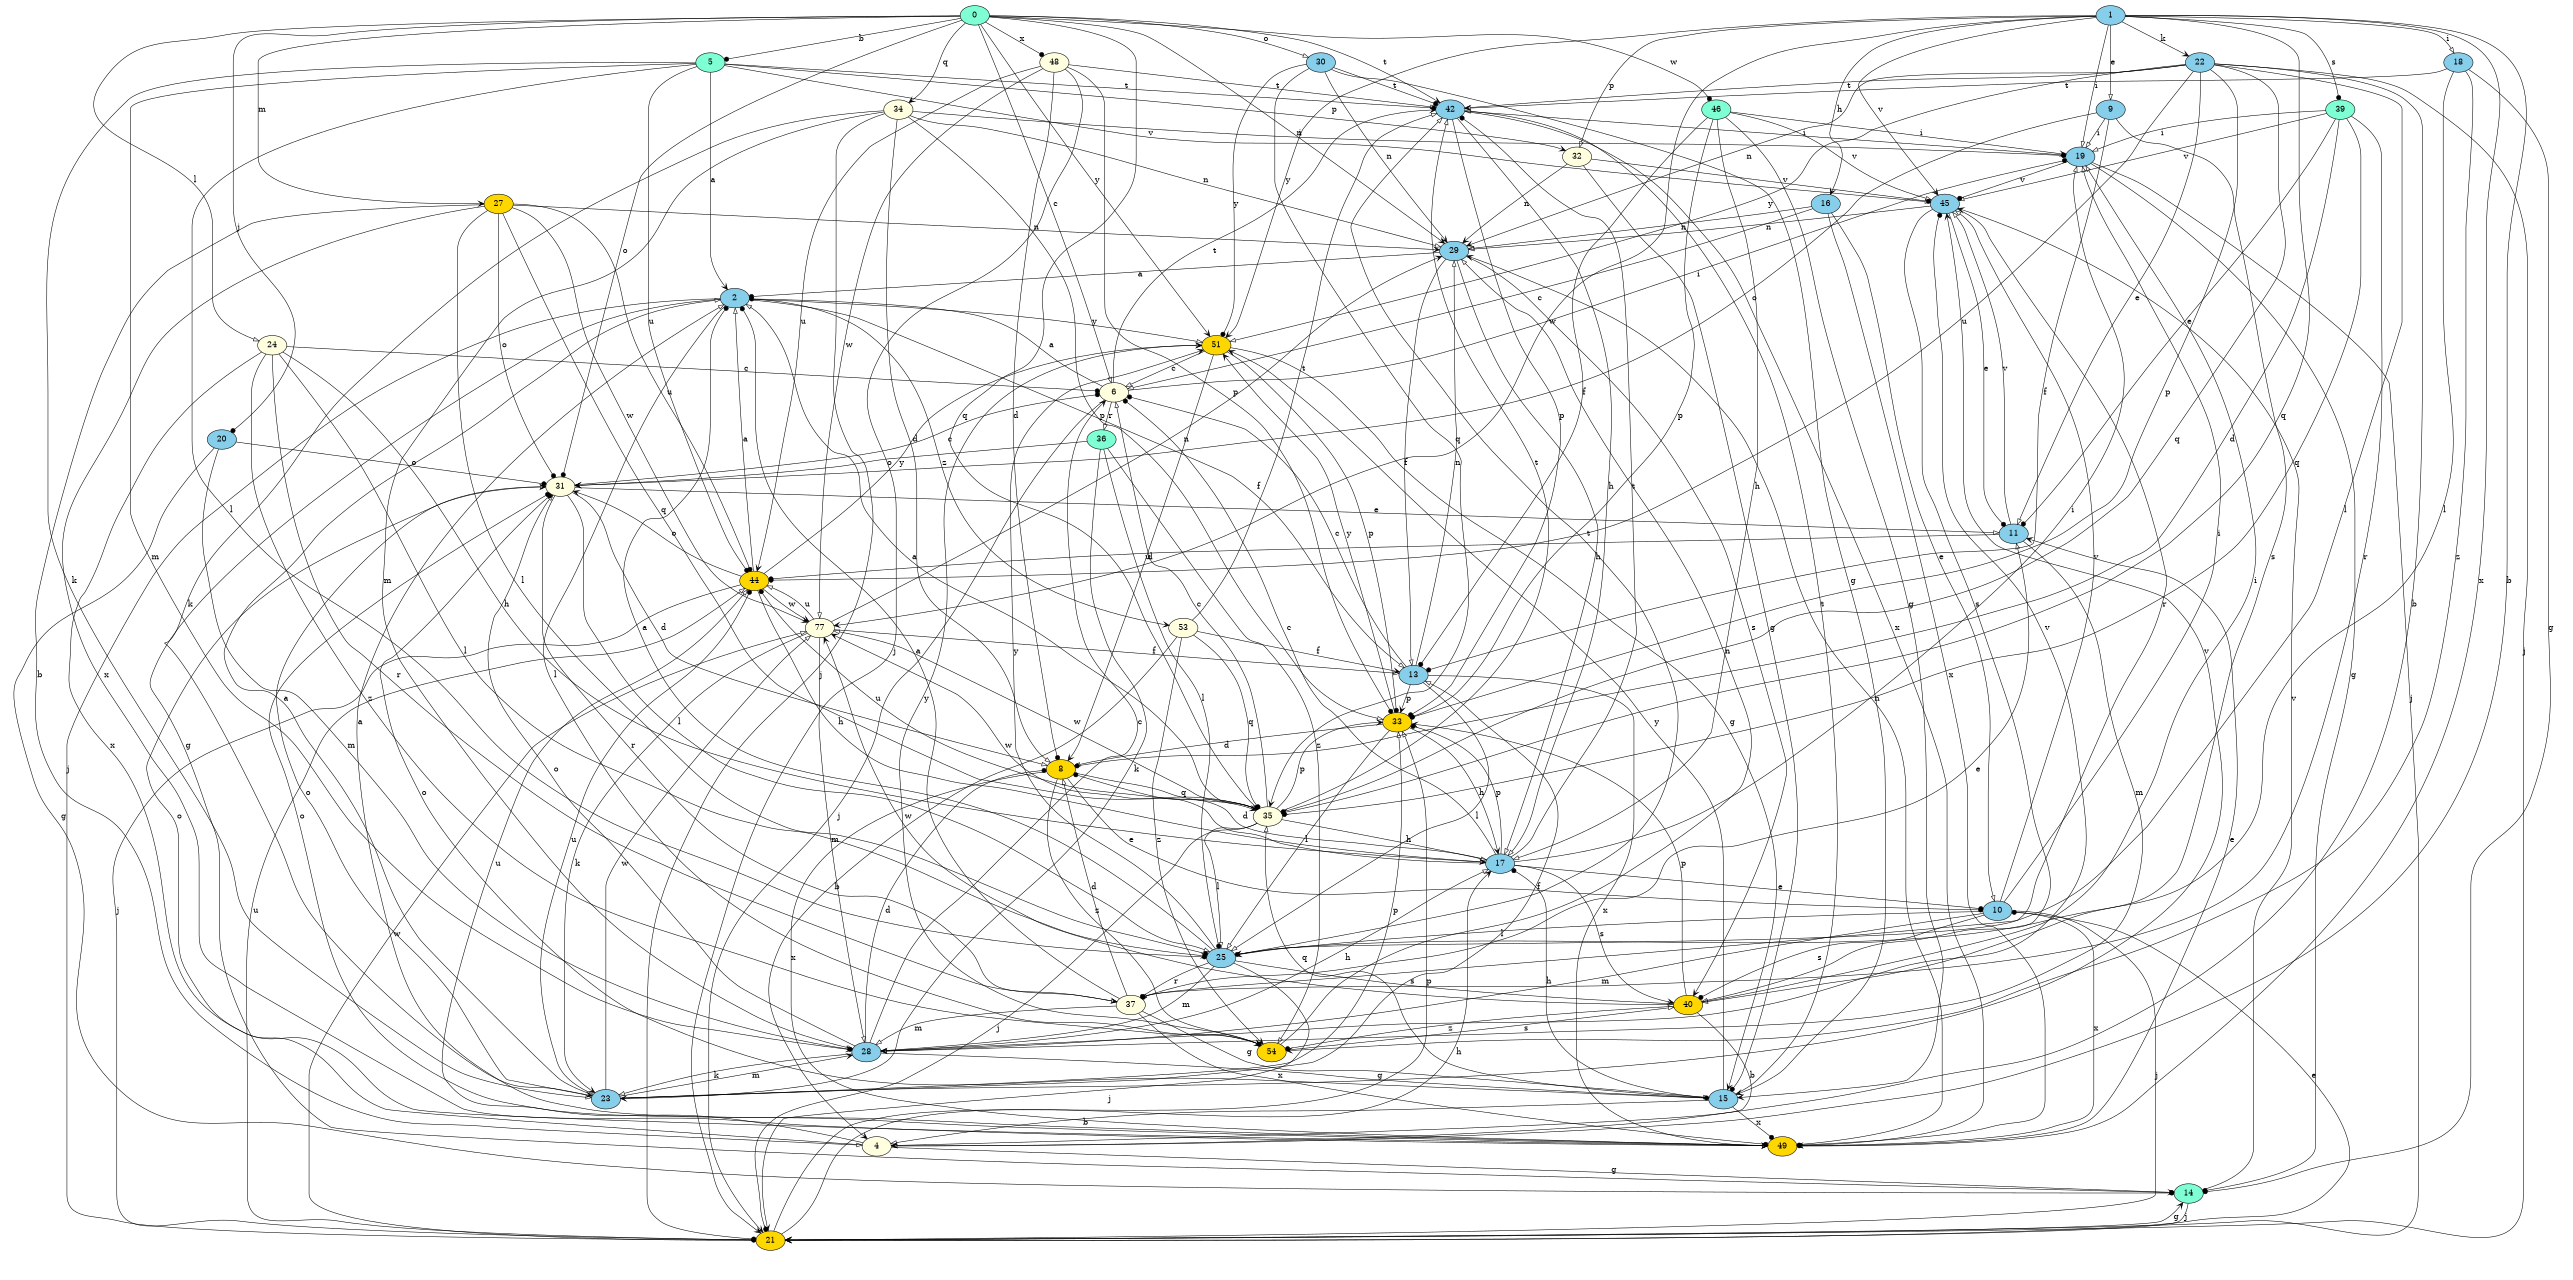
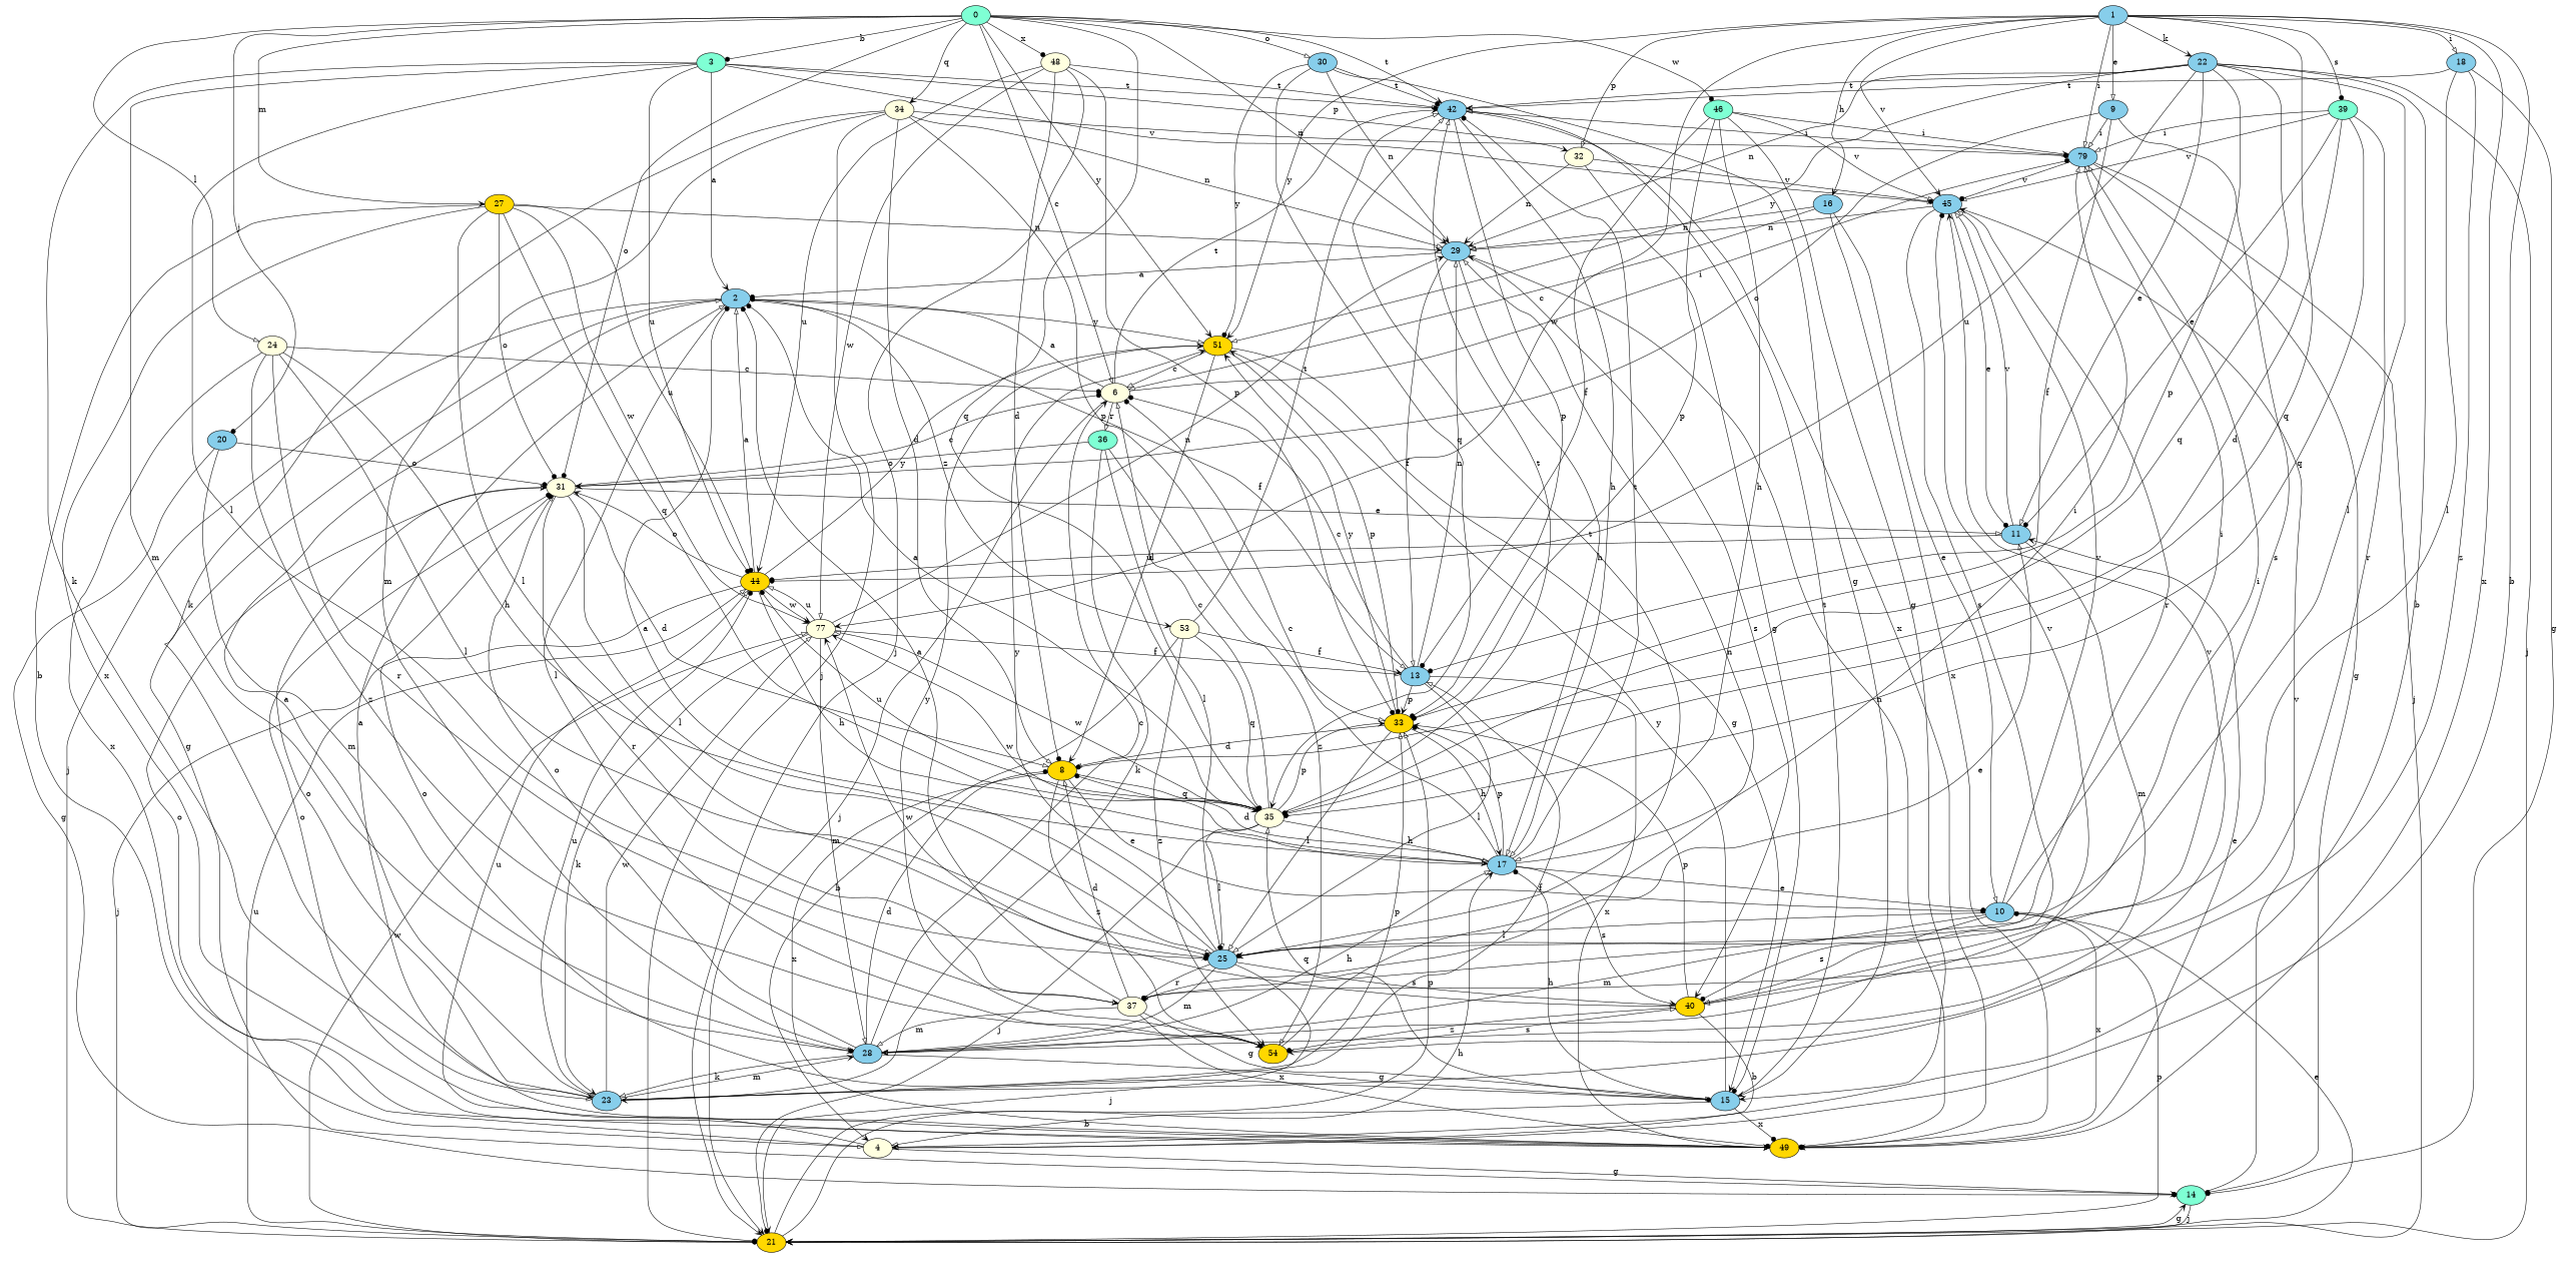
  strict digraph {
    node [fillcolor=skyblue style=filled]
    edge [arrowhead=onormal]
    0 [fillcolor=aquamarine]
-   3 [fillcolor=aquamarine label=5]
+   3 [fillcolor=aquamarine]
    6 [fillcolor=lightyellow]
    20
    24 [fillcolor=lightyellow]
    27 [fillcolor=gold]
    29
    30
    31 [fillcolor=lightyellow]
    34 [fillcolor=lightyellow]
    35 [fillcolor=lightyellow]
    42
    46 [fillcolor=aquamarine]
    48 [fillcolor=lightyellow]
    51 [fillcolor=gold]
    32 [fillcolor=lightyellow]
    45
    2
    23
    25
    28
    44 [fillcolor=gold]
-   19
+   19 [label=79]
    21 [fillcolor=gold]
    36 [fillcolor=aquamarine]
    14 [fillcolor=aquamarine]
    49 [fillcolor=gold]
    54 [fillcolor=gold]
    17
    37 [fillcolor=lightyellow]
    4 [fillcolor=lightyellow]
    n32 [fillcolor=lightyellow label=77]
    13
    40 [fillcolor=gold]
    15
    8 [fillcolor=gold]
    11
    33 [fillcolor=gold]
    1
    9
    16
    18
    22
    39 [fillcolor=aquamarine]
    10
    53 [fillcolor=lightyellow]
    0 -> 3 [arrowhead=dot label=b]
    0 -> 6 [label=c]
    0 -> 20 [arrowhead=dot label=j]
    0 -> 24 [label=l]
    0 -> 27 [arrowhead=vee label=m]
    0 -> 29 [arrowhead=vee label=n]
    0 -> 30 [label=o]
    0 -> 31 [arrowhead=dot label=o]
    0 -> 34 [arrowhead=vee label=q]
    0 -> 35 [arrowhead=dot label=q]
    0 -> 42 [arrowhead=vee label=t]
    0 -> 46 [arrowhead=dot label=w]
    0 -> 48 [arrowhead=dot label=x]
    0 -> 51 [arrowhead=vee label=y]
    3 -> 42 [arrowhead=dot label=t]
    3 -> 32 [arrowhead=vee label=p]
    3 -> 45 [label=v]
    3 -> 2 [arrowhead=vee label=a]
    3 -> 23 [label=k]
    3 -> 25 [arrowhead=dot label=l]
    3 -> 28 [arrowhead=vee label=m]
    3 -> 44 [arrowhead=dot label=u]
    6 -> 42 [arrowhead=vee label=t]
    6 -> 2 [arrowhead=dot label=a]
    6 -> 19 [arrowhead=dot label=i]
    6 -> 21 [arrowhead=vee label=j]
    6 -> 36 [label=r]
    20 -> 31 [arrowhead=dot label=o]
    20 -> 28 [arrowhead=dot label=m]
    20 -> 14 [arrowhead=dot label=g]
    24 -> 6 [arrowhead=dot label=c]
    24 -> 25 [arrowhead=vee label=l]
    24 -> 49 [arrowhead=vee label=x]
    24 -> 54 [arrowhead=dot label=z]
    24 -> 17 [arrowhead=vee label=h]
    24 -> 37 [label=r]
    27 -> 29 [arrowhead=vee label=n]
    27 -> 31 [arrowhead=dot label=o]
    27 -> 35 [label=q]
    27 -> 25 [arrowhead=dot label=l]
    27 -> 44 [arrowhead=dot label=u]
    27 -> 49 [label=x]
    27 -> 4 [label=b]
    27 -> n32 [arrowhead=vee label=w]
    29 -> 2 [arrowhead=dot label=a]
    29 -> 17 [label=h]
    29 -> 13 [label=f]
    29 -> 40 [arrowhead=vee label=s]
    30 -> 29 [arrowhead=vee label=n]
    30 -> 35 [arrowhead=vee label=q]
    30 -> 42 [arrowhead=dot label=t]
    30 -> 51 [arrowhead=dot label=y]
    30 -> 15 [arrowhead=vee label=g]
    31 -> 6 [arrowhead=dot label=c]
    31 -> 25 [label=l]
    31 -> 37 [arrowhead=vee label=r]
    31 -> 8 [label=d]
    31 -> 11 [label=e]
    34 -> 29 [label=n]
    34 -> 23 [arrowhead=vee label=k]
    34 -> 28 [label=m]
    34 -> 19 [arrowhead=dot label=i]
    34 -> 21 [arrowhead=dot label=j]
    34 -> 8 [label=d]
    34 -> 33 [label=p]
    35 -> 6 [label=c]
    35 -> 42 [label=t]
-   35 -> 2 [label=a]
+   35 -> 2 [arrowhead=dot label=a]
    35 -> 25 [label=l]
    35 -> 44 [arrowhead=dot label=u]
    35 -> 21 [arrowhead=dot label=j]
    35 -> 17 [label=h]
    35 -> n32 [label=w]
    35 -> 33 [arrowhead=vee label=p]
    42 -> 19 [arrowhead=dot label=i]
    42 -> 49 [arrowhead=vee label=x]
    42 -> 17 [label=h]
    42 -> 33 [arrowhead=dot label=p]
    46 -> 45 [label=v]
    46 -> 19 [arrowhead=vee label=i]
    46 -> 17 [label=h]
    46 -> 13 [arrowhead=dot label=f]
    46 -> 15 [arrowhead=vee label=g]
    46 -> 33 [arrowhead=dot label=p]
    48 -> 42 [label=t]
    48 -> 44 [arrowhead=vee label=u]
    48 -> 21 [arrowhead=vee label=j]
    48 -> n32 [label=w]
    48 -> 8 [arrowhead=dot label=d]
    48 -> 33 [arrowhead=dot label=p]
    51 -> 6 [label=c]
    51 -> 15 [arrowhead=vee label=g]
    51 -> 8 [arrowhead=vee label=d]
    51 -> 33 [arrowhead=dot label=p]
    32 -> 29 [arrowhead=vee label=n]
    32 -> 45 [arrowhead=dot label=v]
    32 -> 15 [arrowhead=dot label=g]
    45 -> 29 [label=n]
    45 -> 37 [arrowhead=dot label=r]
    45 -> 40 [label=s]
    45 -> 11 [arrowhead=dot label=e]
    2 -> 51 [label=y]
    2 -> 21 [arrowhead=dot label=j]
    2 -> 14 [arrowhead=dot label=g]
    2 -> 54 [arrowhead=vee label=l]
    2 -> 13 [label=f]
    2 -> 53 [arrowhead=vee label=z]
    23 -> 31 [label=o]
    23 -> 45 [arrowhead=vee label=v]
    23 -> 2 [label=a]
    23 -> 28 [arrowhead=vee label=m]
    23 -> 44 [arrowhead=dot label=u]
    23 -> n32 [label=w]
    23 -> 13 [label=f]
    23 -> 33 [label=p]
    25 -> 42 [label=t]
    25 -> 51 [arrowhead=vee label=y]
    25 -> 2 [arrowhead=dot label=a]
    25 -> 28 [label=m]
    25 -> 21 [arrowhead=vee label=j]
    25 -> 37 [arrowhead=dot label=r]
    25 -> 40 [label=s]
    28 -> 6 [arrowhead=vee label=c]
    28 -> 31 [label=o]
    28 -> 45 [arrowhead=dot label=v]
    28 -> 23 [label=k]
    28 -> 17 [label=h]
    28 -> 15 [arrowhead=dot label=g]
    28 -> 8 [arrowhead=dot label=d]
    44 -> 31 [arrowhead=vee label=o]
    44 -> 51 [label=y]
    44 -> 2 [label=a]
    44 -> 21 [arrowhead=dot label=j]
    44 -> 17 [label=h]
    44 -> n32 [arrowhead=vee label=w]
    19 -> 45 [arrowhead=dot label=v]
    19 -> 21 [arrowhead=vee label=j]
    19 -> 14 [arrowhead=dot label=g]
    21 -> 44 [label=u]
    21 -> 14 [arrowhead=vee label=g]
    21 -> 17 [arrowhead=vee label=h]
    21 -> n32 [label=w]
    21 -> 33 [label=p]
    21 -> 10 [arrowhead=dot label=e]
    36 -> 31 [arrowhead=vee label=o]
    36 -> 23 [arrowhead=vee label=k]
    36 -> 25 [arrowhead=dot label=l]
    36 -> 54 [label=z]
    14 -> 45 [arrowhead=vee label=v]
    14 -> 21 [arrowhead=vee label=j]
    49 -> 29 [arrowhead=vee label=n]
    49 -> 31 [arrowhead=dot label=o]
    49 -> 2 [label=a]
    49 -> 11 [arrowhead=vee label=e]
    54 -> 29 [label=n]
    54 -> 51 [arrowhead=vee label=y]
    54 -> 40 [label=s]
    17 -> 6 [arrowhead=dot label=c]
    17 -> 42 [arrowhead=dot label=t]
    17 -> 19 [label=i]
    17 -> n32 [arrowhead=vee label=w]
    17 -> 40 [arrowhead=vee label=s]
    17 -> 8 [arrowhead=dot label=d]
    17 -> 33 [arrowhead=dot label=p]
    17 -> 10 [arrowhead=dot label=e]
    37 -> 2 [arrowhead=dot label=a]
    37 -> 28 [label=m]
    37 -> 49 [arrowhead=dot label=x]
    37 -> 15 [label=g]
    37 -> 8 [label=d]
    37 -> 11 [label=e]
    4 -> 31 [arrowhead=vee label=o]
    4 -> 44 [label=u]
    4 -> 14 [arrowhead=vee label=g]
    n32 -> 29 [arrowhead=vee label=n]
    n32 -> 23 [arrowhead=vee label=k]
    n32 -> 28 [label=m]
    n32 -> 44 [label=u]
    n32 -> 13 [label=f]
    13 -> 6 [arrowhead=dot label=c]
    13 -> 29 [label=n]
    13 -> 25 [label=l]
    13 -> 49 [arrowhead=vee label=x]
    13 -> 33 [arrowhead=vee label=p]
    40 -> 19 [label=i]
    40 -> 54 [arrowhead=dot label=z]
    40 -> 4 [arrowhead=vee label=b]
    40 -> n32 [arrowhead=vee label=w]
    40 -> 33 [arrowhead=vee label=p]
    15 -> 31 [arrowhead=dot label=o]
    15 -> 35 [label=q]
    15 -> 42 [label=t]
    15 -> 51 [arrowhead=vee label=y]
    15 -> 49 [arrowhead=dot label=x]
    15 -> 17 [arrowhead=dot label=h]
    15 -> 4 [label=b]
    8 -> 35 [arrowhead=vee label=q]
    8 -> 49 [label=x]
    8 -> 54 [arrowhead=vee label=z]
    8 -> 10 [arrowhead=dot label=e]
    11 -> 45 [label=v]
    11 -> 28 [label=m]
    11 -> 44 [arrowhead=dot label=u]
    33 -> 51 [arrowhead=vee label=y]
    33 -> 25 [label=l]
    33 -> 17 [arrowhead=vee label=h]
    33 -> 8 [label=d]
    1 -> 35 [arrowhead=vee label=q]
    1 -> 51 [arrowhead=vee label=y]
    1 -> 32 [label=p]
    1 -> 45 [arrowhead=vee label=v]
    1 -> 19 [label=i]
    1 -> 49 [label=x]
    1 -> 4 [label=b]
    1 -> n32 [arrowhead=vee label=w]
    1 -> 9 [label=e]
    1 -> 16 [arrowhead=vee label=h]
    1 -> 18 [label=i]
    1 -> 22 [arrowhead=vee label=k]
    1 -> 39 [arrowhead=dot label=s]
    9 -> 31 [arrowhead=vee label=o]
    9 -> 19 [label=i]
    9 -> 13 [arrowhead=dot label=f]
    9 -> 40 [label=s]
    16 -> 6 [label=c]
    16 -> 29 [label=n]
    16 -> 49 [arrowhead=dot label=x]
    16 -> 10 [label=e]
    18 -> 42 [arrowhead=vee label=t]
    18 -> 25 [arrowhead=dot label=l]
    18 -> 14 [arrowhead=dot label=g]
    18 -> 54 [arrowhead=vee label=z]
    22 -> 29 [arrowhead=vee label=n]
    22 -> 35 [arrowhead=dot label=q]
    22 -> 42 [label=t]
    22 -> 51 [label=y]
    22 -> 25 [arrowhead=vee label=l]
    22 -> 44 [arrowhead=dot label=u]
    22 -> 21 [arrowhead=vee label=j]
    22 -> 4 [label=b]
    22 -> 11 [label=e]
    22 -> 33 [arrowhead=dot label=p]
    39 -> 35 [arrowhead=dot label=q]
    39 -> 45 [label=v]
    39 -> 19 [label=i]
    39 -> 37 [label=r]
    39 -> 8 [arrowhead=dot label=d]
    39 -> 11 [arrowhead=dot label=e]
    10 -> 45 [label=v]
    10 -> 25 [arrowhead=vee label=l]
    10 -> 28 [arrowhead=vee label=m]
    10 -> 19 [label=i]
-   10 -> 21 [arrowhead=vee label=j]
+   10 -> 21 [arrowhead=vee label=p]
    10 -> 49 [arrowhead=dot label=x]
    10 -> 40 [arrowhead=dot label=s]
    53 -> 35 [arrowhead=dot label=q]
    53 -> 42 [label=t]
    53 -> 54 [arrowhead=vee label=z]
    53 -> 4 [arrowhead=vee label=b]
    53 -> 13 [arrowhead=vee label=f]
  }
